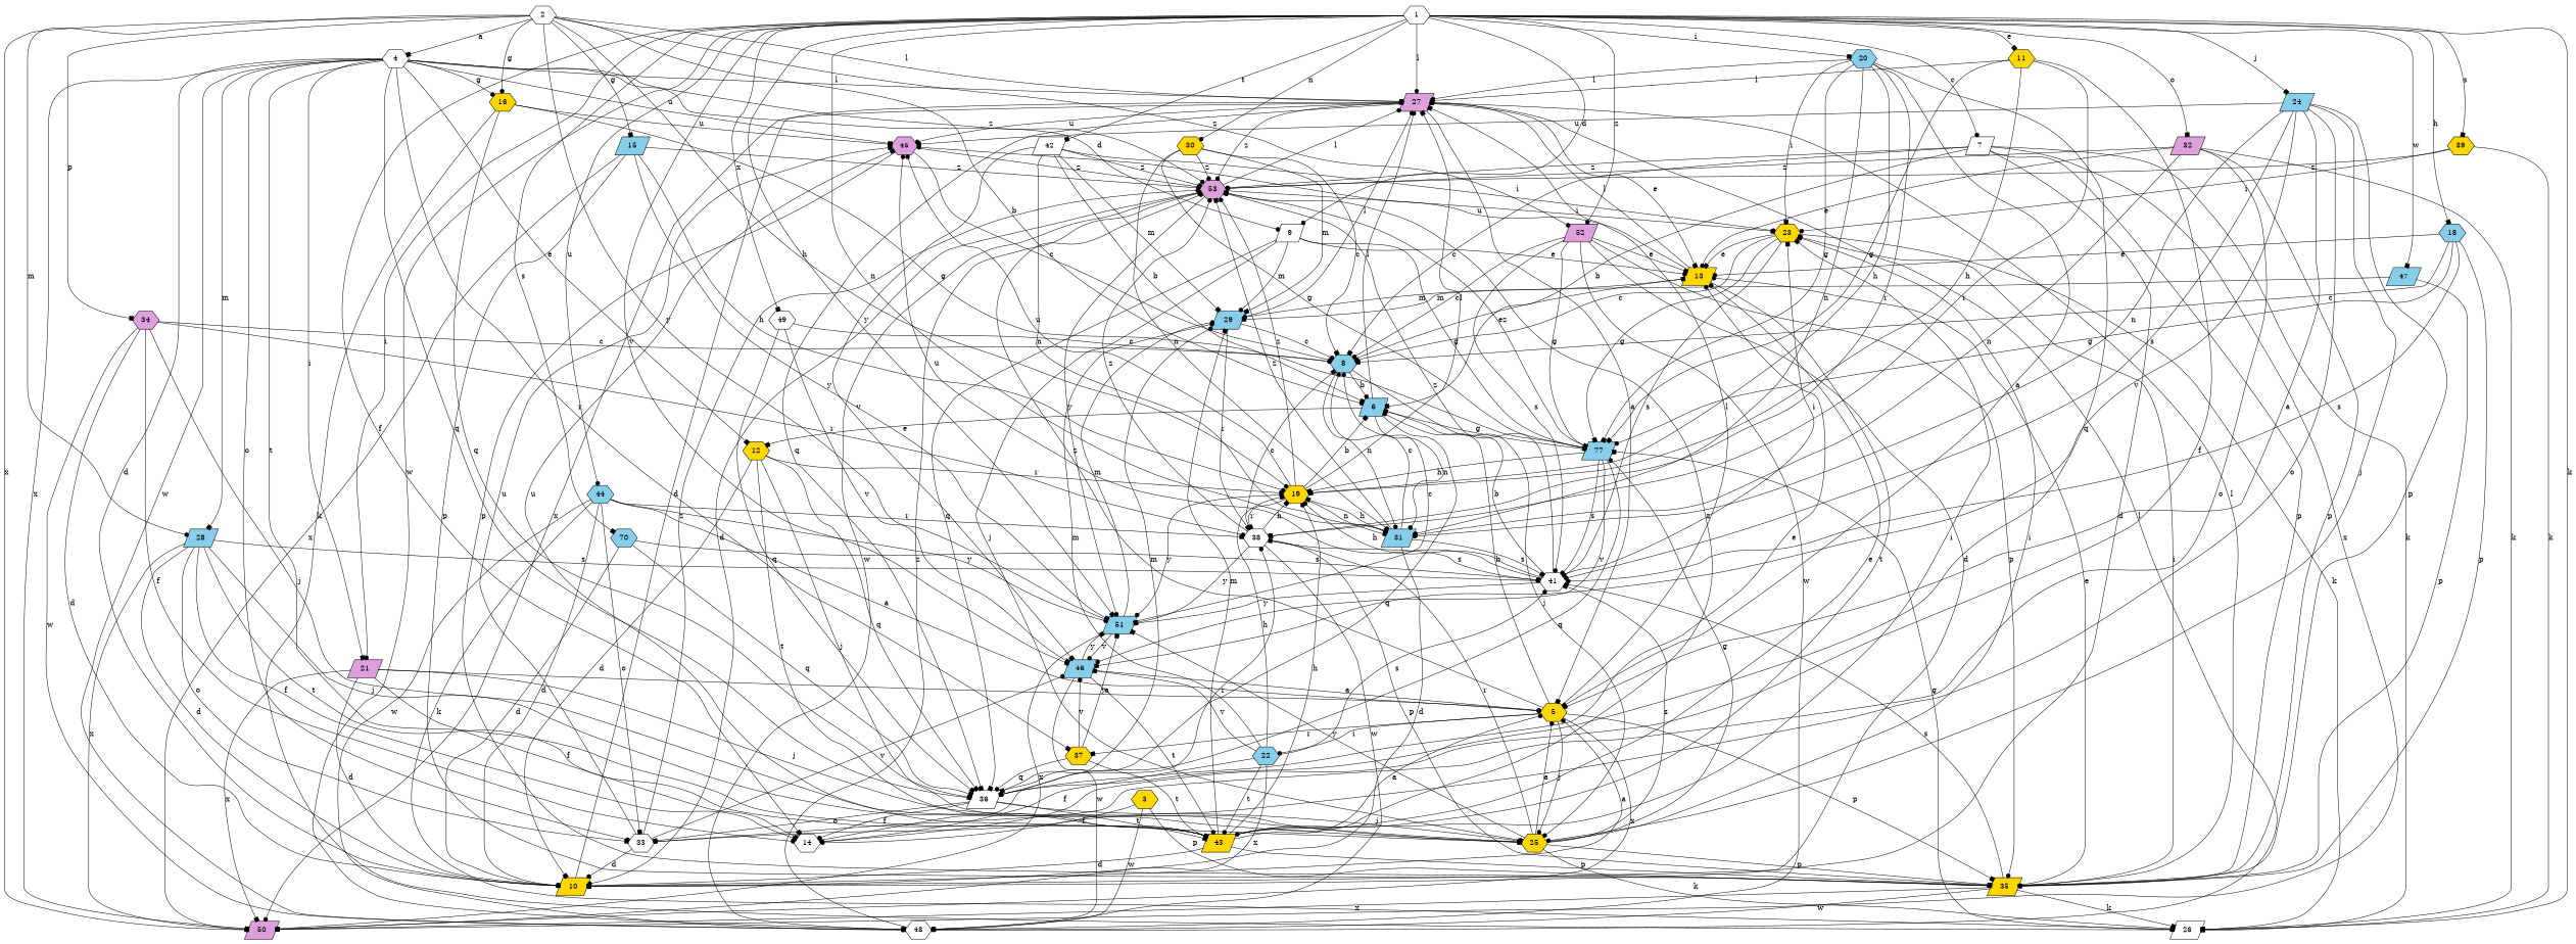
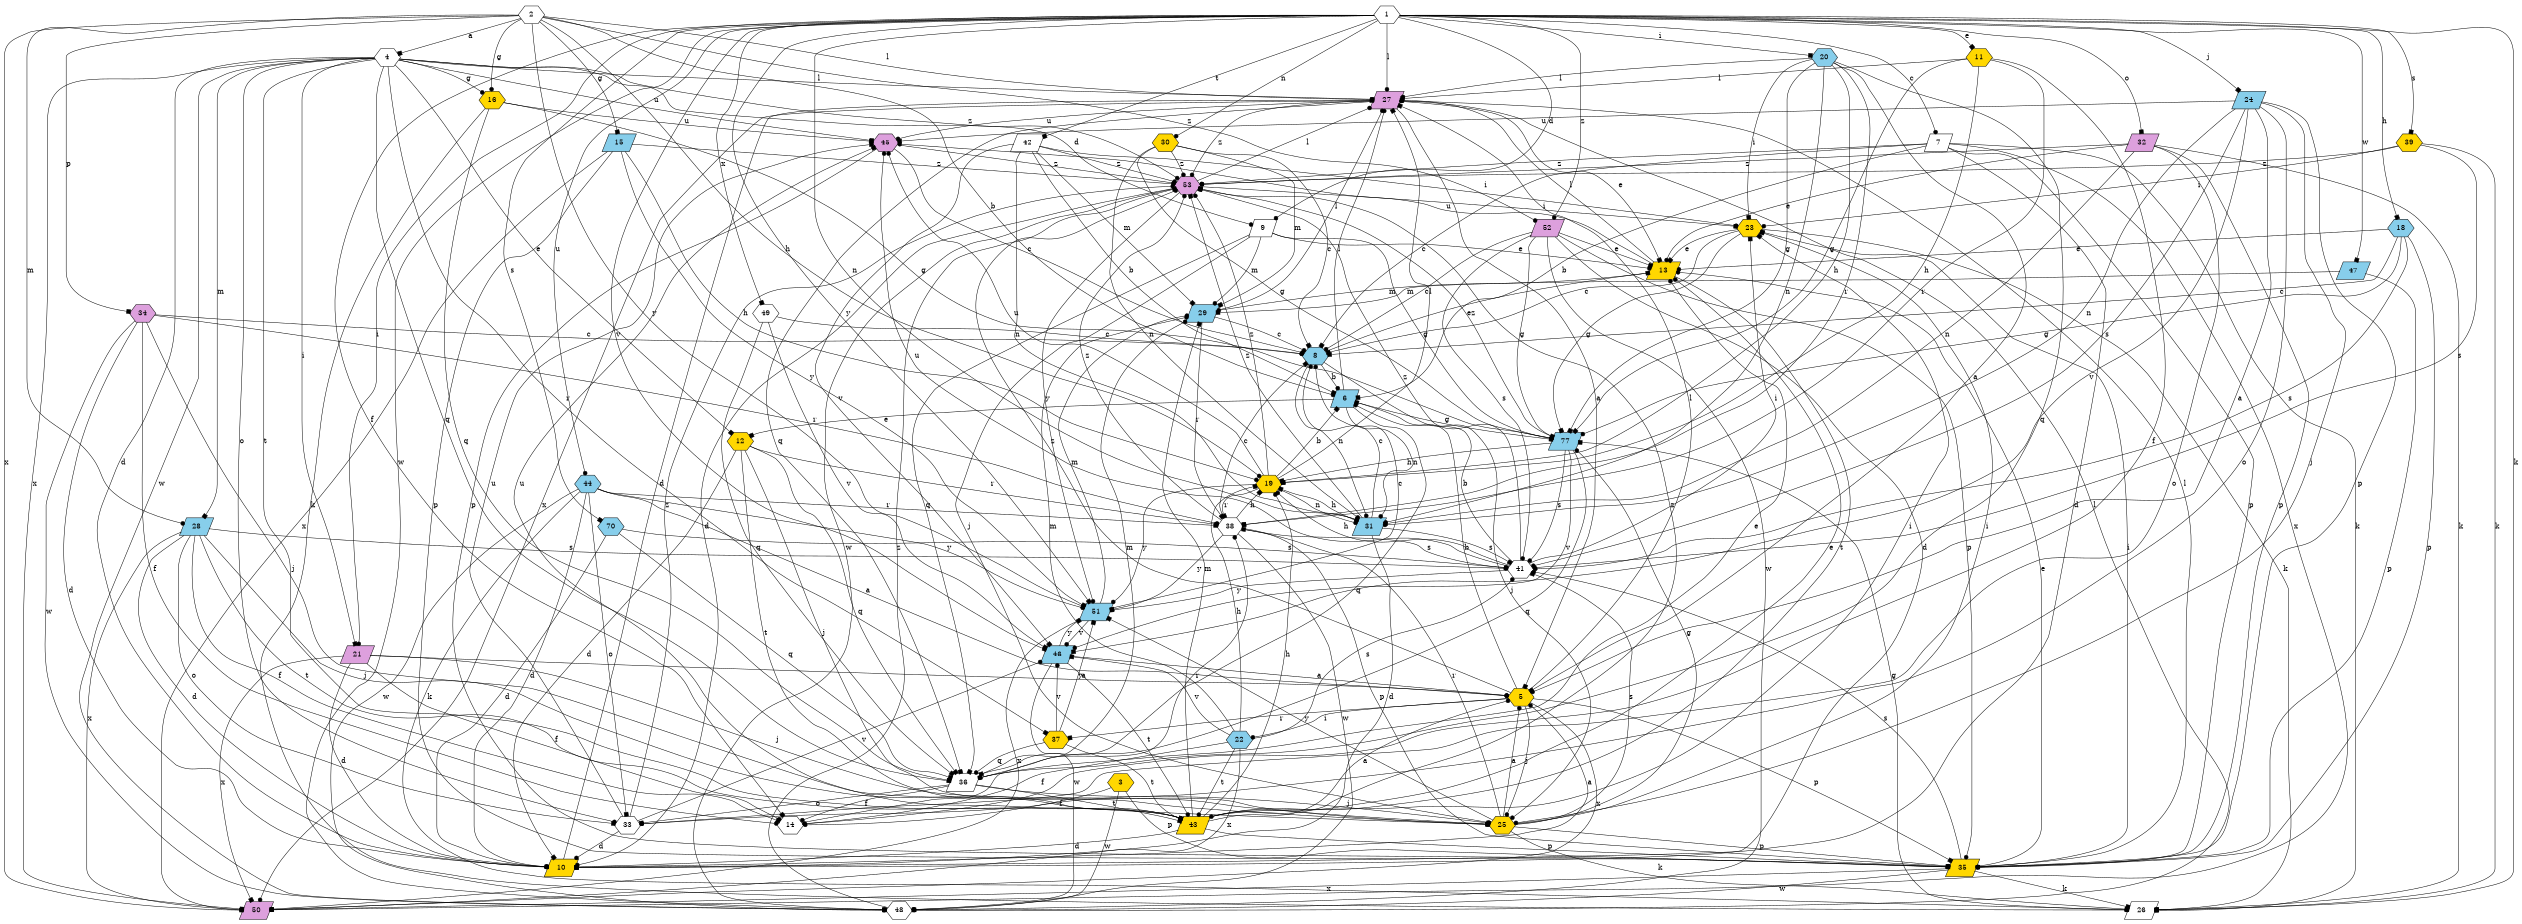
  strict digraph {
    node [fillcolor=skyblue shape=hexagon style=filled]
    edge [arrowhead=dot]
    2 [fillcolor=white]
    4 [fillcolor=white]
    27 [fillcolor=plum shape=parallelogram]
    6 [shape=parallelogram]
    19 [fillcolor=gold]
    34 [fillcolor=plum]
    51 [shape=parallelogram]
    52 [fillcolor=plum shape=parallelogram]
    28 [shape=parallelogram]
    15 [shape=parallelogram]
    16 [fillcolor=gold]
    50 [fillcolor=plum shape=parallelogram]
    10 [fillcolor=gold shape=parallelogram]
    21 [fillcolor=plum shape=parallelogram]
    43 [fillcolor=gold shape=parallelogram]
    45 [fillcolor=plum]
    9 [fillcolor=white shape=parallelogram]
    12 [fillcolor=gold]
    33 [fillcolor=white]
    53 [fillcolor=plum]
    36 [fillcolor=white shape=parallelogram]
    48 [fillcolor=white]
    37 [fillcolor=gold]
    5 [fillcolor=gold]
    13 [fillcolor=gold shape=parallelogram]
    31 [shape=parallelogram]
    n27 [label=77 shape=parallelogram]
    38 [fillcolor=white]
    25 [fillcolor=gold]
    14 [fillcolor=white]
    8
    46 [shape=parallelogram]
    29 [shape=parallelogram]
    35 [fillcolor=gold shape=parallelogram]
    41 [fillcolor=white]
    26 [fillcolor=white shape=parallelogram]
    23 [fillcolor=gold]
    22
    20
    24 [shape=parallelogram]
    44
    7 [fillcolor=white shape=parallelogram]
    42 [fillcolor=white shape=parallelogram]
    1 [fillcolor=white]
    18
    30 [fillcolor=gold]
    49 [fillcolor=white]
    n48 [label=70]
    11 [fillcolor=gold]
    32 [fillcolor=plum shape=parallelogram]
    39 [fillcolor=gold]
    47 [shape=parallelogram]
    3 [fillcolor=gold]
    2 -> 4 [arrowhead=box label=a]
    2 -> 27 [arrowhead=box label=l]
    2 -> 6 [label=b]
    2 -> 19 [label=h]
    2 -> 34 [arrowhead=box label=p]
    2 -> 51 [arrowhead=box label=y]
    2 -> 52 [label=z]
    2 -> 28 [label=m]
    2 -> 15 [arrowhead=box label=g]
    2 -> 16 [label=g]
    2 -> 50 [arrowhead=box label=x]
    4 -> 27 [label=l]
    4 -> 28 [arrowhead=box label=m]
    4 -> 16 [label=g]
    4 -> 50 [arrowhead=box label=x]
    4 -> 10 [label=d]
    4 -> 21 [arrowhead=box label=i]
    4 -> 43 [label=t]
    4 -> 45 [arrowhead=box label=u]
    4 -> 9 [label=d]
    4 -> 12 [arrowhead=box label=e]
    4 -> 33 [label=o]
    4 -> 53 [label=z]
    4 -> 36 [arrowhead=box label=q]
    4 -> 48 [arrowhead=box label=w]
    4 -> 37 [arrowhead=box label=r]
    27 -> 50 [label=x]
    27 -> 45 [label=u]
    27 -> 53 [label=z]
    27 -> 36 [arrowhead=box label=q]
    27 -> 5 [arrowhead=box label=a]
    27 -> 13 [arrowhead=box label=e]
    6 -> 27 [label=l]
    6 -> 12 [arrowhead=box label=e]
    6 -> 36 [arrowhead=box label=q]
    6 -> 31 [label=n]
    6 -> n27 [arrowhead=box label=g]
    19 -> 27 [arrowhead=box label=l]
    19 -> 6 [arrowhead=box label=b]
    19 -> 51 [label=y]
    19 -> 45 [label=u]
    19 -> 53 [label=z]
    19 -> 31 [label=n]
    19 -> 38 [arrowhead=box label=r]
    34 -> 10 [arrowhead=box label=d]
    34 -> 48 [arrowhead=box label=w]
    34 -> 38 [label=r]
    34 -> 25 [arrowhead=box label=j]
    34 -> 14 [label=f]
    34 -> 8 [label=c]
    51 -> 50 [label=x]
    51 -> 8 [label=c]
    51 -> 46 [label=v]
    51 -> 29 [label=m]
    52 -> 10 [arrowhead=box label=d]
    52 -> 48 [arrowhead=box label=w]
    52 -> 13 [arrowhead=box label=e]
    52 -> n27 [arrowhead=box label=g]
    52 -> 8 [label=c]
    52 -> 35 [label=p]
    52 -> 41 [label=s]
    28 -> 50 [label=x]
    28 -> 10 [label=d]
    28 -> 43 [arrowhead=box label=t]
    28 -> 33 [arrowhead=box label=o]
    28 -> 25 [label=j]
    28 -> 14 [arrowhead=box label=f]
    28 -> 41 [label=s]
    15 -> 19 [label=h]
    15 -> 51 [arrowhead=box label=y]
    15 -> 50 [label=x]
    15 -> 53 [label=z]
    15 -> 35 [arrowhead=box label=p]
    16 -> 45 [arrowhead=box label=u]
    16 -> 36 [arrowhead=box label=q]
    16 -> n27 [label=g]
    16 -> 26 [label=k]
    10 -> 27 [arrowhead=box label=d]
    10 -> 5 [label=a]
    21 -> 50 [arrowhead=box label=x]
    21 -> 10 [label=d]
    21 -> 5 [label=a]
    21 -> 25 [arrowhead=box label=j]
    21 -> 14 [label=f]
    43 -> 19 [label=h]
    43 -> 10 [label=d]
    43 -> 45 [arrowhead=box label=u]
    43 -> 53 [arrowhead=box label=z]
    43 -> 5 [label=a]
    43 -> 13 [label=e]
    43 -> 29 [arrowhead=box label=m]
    43 -> 35 [arrowhead=box label=p]
    43 -> 23 [arrowhead=box label=i]
    45 -> 53 [label=z]
    45 -> 8 [label=c]
    45 -> 35 [label=p]
    9 -> 36 [arrowhead=box label=q]
    9 -> 13 [label=e]
    9 -> n27 [label=g]
    9 -> 25 [label=j]
    9 -> 29 [label=m]
    12 -> 10 [arrowhead=box label=d]
    12 -> 43 [arrowhead=box label=t]
    12 -> 36 [arrowhead=box label=q]
-   12 -> 19 [arrowhead=box label=r]
+   12 -> 38 [arrowhead=box label=r]
    12 -> 25 [arrowhead=box label=j]
    33 -> 10 [label=d]
    33 -> 45 [arrowhead=box label=u]
    33 -> 53 [label=z]
    33 -> 46 [label=v]
    53 -> 27 [label=l]
    53 -> 51 [label=y]
    53 -> 10 [label=d]
    53 -> 48 [arrowhead=box label=w]
    53 -> 23 [arrowhead=box label=i]
    36 -> 43 [arrowhead=box label=t]
    36 -> 33 [arrowhead=box label=o]
    36 -> 13 [label=e]
    36 -> 25 [arrowhead=box label=j]
    36 -> 14 [label=f]
    36 -> 29 [label=m]
    48 -> 27 [label=l]
    48 -> 53 [arrowhead=box label=z]
    37 -> 51 [arrowhead=box label=y]
    37 -> 43 [label=t]
    37 -> 36 [label=q]
    37 -> 46 [label=v]
    5 -> 27 [arrowhead=box label=l]
    5 -> 6 [label=b]
    5 -> 50 [arrowhead=box label=x]
    5 -> 53 [label=z]
    5 -> 37 [arrowhead=box label=r]
    5 -> 25 [label=j]
    5 -> 35 [arrowhead=box label=p]
    5 -> 22 [label=i]
    13 -> 27 [arrowhead=box label=l]
    13 -> 43 [label=t]
    13 -> 45 [label=u]
    13 -> 29 [label=m]
    31 -> 19 [arrowhead=box label=h]
    31 -> 10 [arrowhead=box label=d]
    31 -> 53 [arrowhead=box label=z]
    31 -> 8 [label=c]
    31 -> 41 [arrowhead=box label=s]
    n27 -> 19 [arrowhead=box label=h]
    n27 -> 53 [arrowhead=box label=z]
    n27 -> 36 [label=q]
    n27 -> 46 [label=v]
    n27 -> 41 [label=s]
    38 -> 19 [arrowhead=box label=h]
    38 -> 51 [arrowhead=box label=y]
    38 -> 53 [label=z]
    38 -> 48 [arrowhead=box label=w]
    38 -> 8 [arrowhead=box label=c]
    38 -> 35 [arrowhead=box label=p]
    38 -> 41 [arrowhead=box label=s]
    25 -> 51 [arrowhead=box label=y]
    25 -> 5 [label=a]
    25 -> n27 [label=g]
    25 -> 38 [arrowhead=box label=r]
    25 -> 35 [label=p]
    25 -> 41 [arrowhead=box label=s]
    25 -> 26 [arrowhead=box label=k]
    25 -> 23 [arrowhead=box label=i]
    14 -> 38 [label=r]
    8 -> 6 [label=b]
    8 -> 13 [arrowhead=box label=e]
    8 -> 31 [label=n]
    8 -> 25 [label=j]
    46 -> 51 [arrowhead=box label=y]
    46 -> 43 [label=t]
    46 -> 48 [label=w]
    46 -> 5 [label=a]
    29 -> 27 [label=l]
    29 -> 38 [arrowhead=box label=r]
    29 -> 8 [label=c]
    35 -> 27 [label=l]
    35 -> 50 [arrowhead=box label=x]
    35 -> 48 [label=w]
    35 -> 13 [label=e]
    35 -> 41 [label=s]
    35 -> 26 [arrowhead=box label=k]
    35 -> 23 [arrowhead=box label=i]
    41 -> 6 [arrowhead=box label=b]
    41 -> 19 [label=h]
    41 -> 51 [arrowhead=box label=y]
    41 -> 45 [label=u]
    41 -> 53 [arrowhead=box label=z]
    41 -> 23 [arrowhead=box label=i]
    26 -> n27 [arrowhead=box label=g]
    23 -> 13 [arrowhead=box label=e]
    23 -> n27 [arrowhead=box label=g]
    23 -> 8 [arrowhead=box label=c]
-   23 -> 41 [label=s]
+   39 -> 41 [label=s]
    23 -> 26 [arrowhead=box label=k]
    22 -> 19 [arrowhead=box label=h]
    22 -> 50 [label=x]
    22 -> 43 [label=t]
    22 -> 14 [label=f]
    22 -> 46 [arrowhead=box label=v]
    22 -> 29 [label=m]
    22 -> 41 [label=s]
    20 -> 27 [label=l]
    20 -> 19 [arrowhead=box label=h]
    20 -> 36 [arrowhead=box label=q]
    20 -> 5 [arrowhead=box label=a]
    20 -> 31 [label=n]
    20 -> n27 [arrowhead=box label=g]
    20 -> 38 [arrowhead=box label=r]
    20 -> 23 [arrowhead=box label=i]
    24 -> 45 [arrowhead=box label=u]
    24 -> 33 [label=o]
    24 -> 5 [label=a]
    24 -> 31 [label=n]
    24 -> 25 [label=j]
    24 -> 46 [arrowhead=box label=v]
    24 -> 35 [label=p]
    24 -> 41 [label=s]
    44 -> 51 [label=y]
    44 -> 10 [label=d]
    44 -> 33 [arrowhead=box label=o]
    44 -> 48 [label=w]
    44 -> 5 [label=a]
    44 -> 38 [arrowhead=box label=r]
    44 -> 26 [arrowhead=box label=k]
    7 -> 6 [arrowhead=box label=b]
    7 -> 50 [label=x]
    7 -> 10 [arrowhead=box label=d]
    7 -> 53 [label=z]
    7 -> 8 [arrowhead=box label=c]
    7 -> 35 [label=p]
    7 -> 26 [arrowhead=box label=k]
    42 -> 6 [arrowhead=box label=b]
    42 -> 53 [label=z]
    42 -> 31 [label=n]
    42 -> 46 [arrowhead=box label=v]
    42 -> 29 [arrowhead=box label=m]
    42 -> 23 [label=i]
    1 -> 27 [label=l]
    1 -> 51 [arrowhead=box label=y]
    1 -> 52 [label=z]
    1 -> 21 [label=i]
    1 -> 9 [label=d]
    1 -> 48 [label=w]
    1 -> 31 [arrowhead=box label=n]
    1 -> 14 [arrowhead=box label=f]
    1 -> 46 [arrowhead=box label=v]
    1 -> 26 [arrowhead=box label=k]
    1 -> 20 [arrowhead=box label=i]
    1 -> 24 [arrowhead=box label=j]
    1 -> 44 [label=u]
    1 -> 7 [label=c]
    1 -> 42 [arrowhead=box label=t]
    1 -> 18 [arrowhead=box label=h]
    1 -> 30 [label=n]
    1 -> 49 [arrowhead=box label=x]
    1 -> n48 [arrowhead=box label=s]
    1 -> 11 [arrowhead=box label=e]
    1 -> 32 [arrowhead=box label=o]
    1 -> 39 [arrowhead=box label=s]
    1 -> 47 [arrowhead=box label=w]
    18 -> 13 [label=e]
    18 -> n27 [label=g]
    18 -> 8 [arrowhead=box label=c]
    18 -> 35 [label=p]
    18 -> 41 [label=s]
    30 -> 53 [label=z]
    30 -> 31 [label=n]
    30 -> n27 [label=g]
    30 -> 8 [arrowhead=box label=c]
    30 -> 29 [arrowhead=box label=m]
    49 -> 36 [arrowhead=box label=q]
    49 -> 8 [label=c]
    49 -> 46 [arrowhead=box label=v]
    n48 -> 10 [label=d]
    n48 -> 36 [arrowhead=box label=q]
    n48 -> 41 [label=s]
    11 -> 27 [arrowhead=box label=l]
    11 -> 19 [arrowhead=box label=h]
    11 -> n27 [arrowhead=box label=g]
    11 -> 38 [arrowhead=box label=r]
    11 -> 14 [label=f]
    32 -> 33 [label=o]
    32 -> 53 [label=z]
    32 -> 13 [label=e]
    32 -> 31 [arrowhead=box label=n]
    32 -> 35 [arrowhead=box label=p]
    32 -> 26 [label=k]
    39 -> 53 [label=z]
    39 -> 26 [arrowhead=box label=k]
    39 -> 23 [label=i]
    47 -> 29 [arrowhead=box label=m]
    47 -> 35 [label=p]
    3 -> 48 [label=w]
    3 -> 14 [label=f]
    3 -> 35 [label=p]
  }
